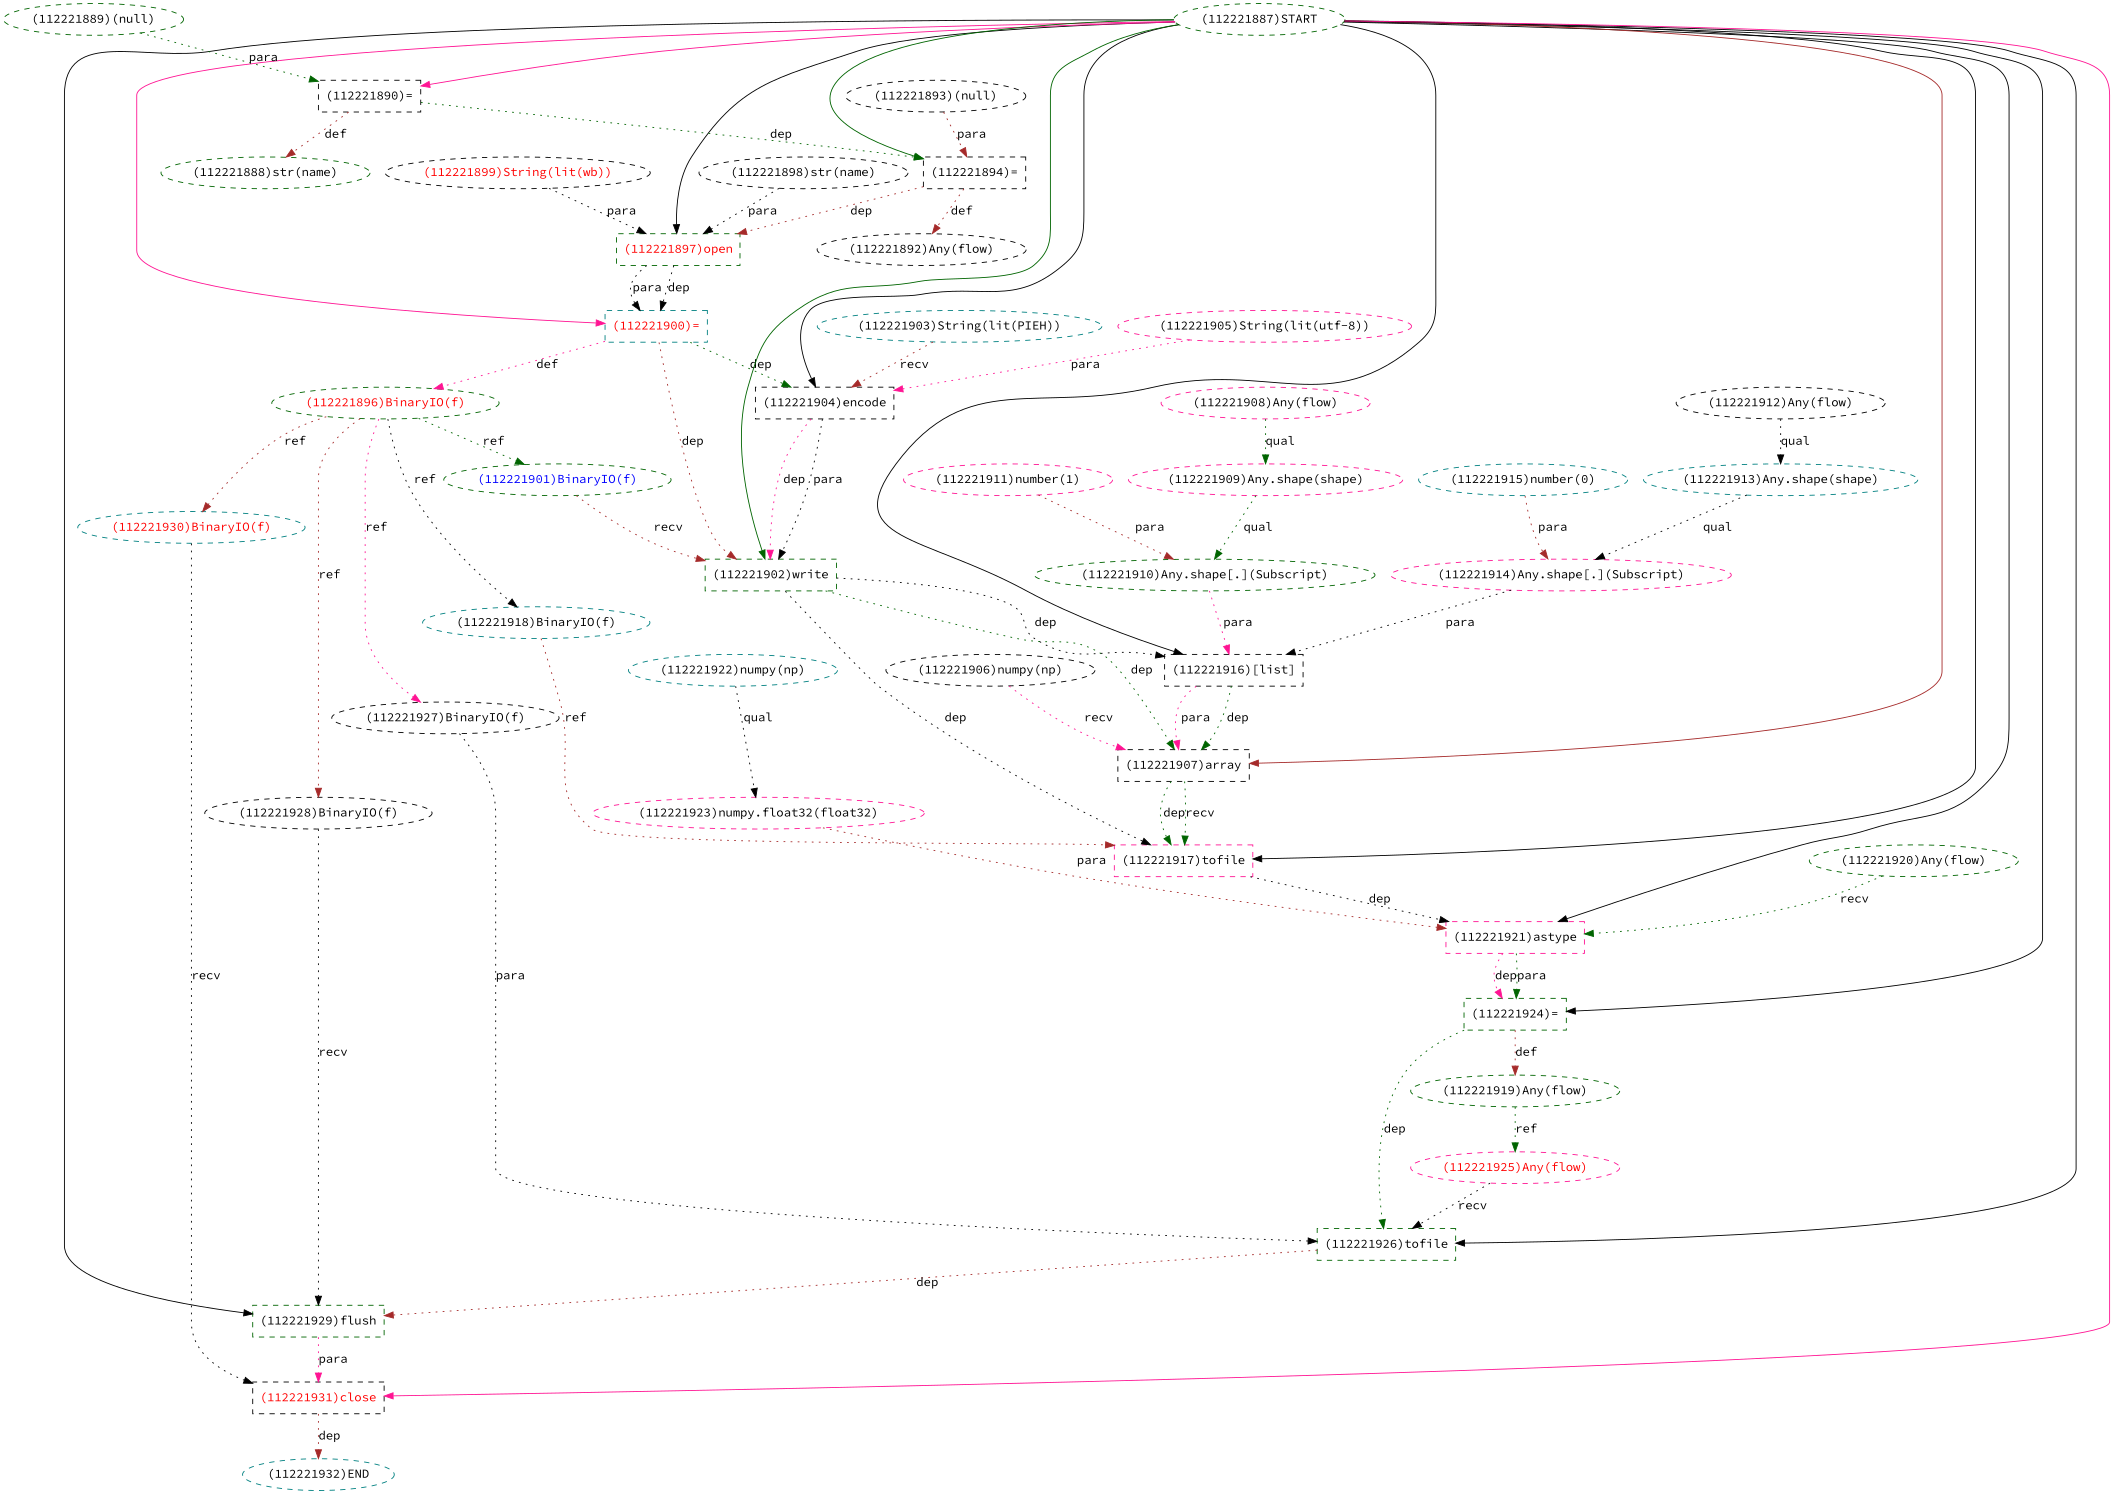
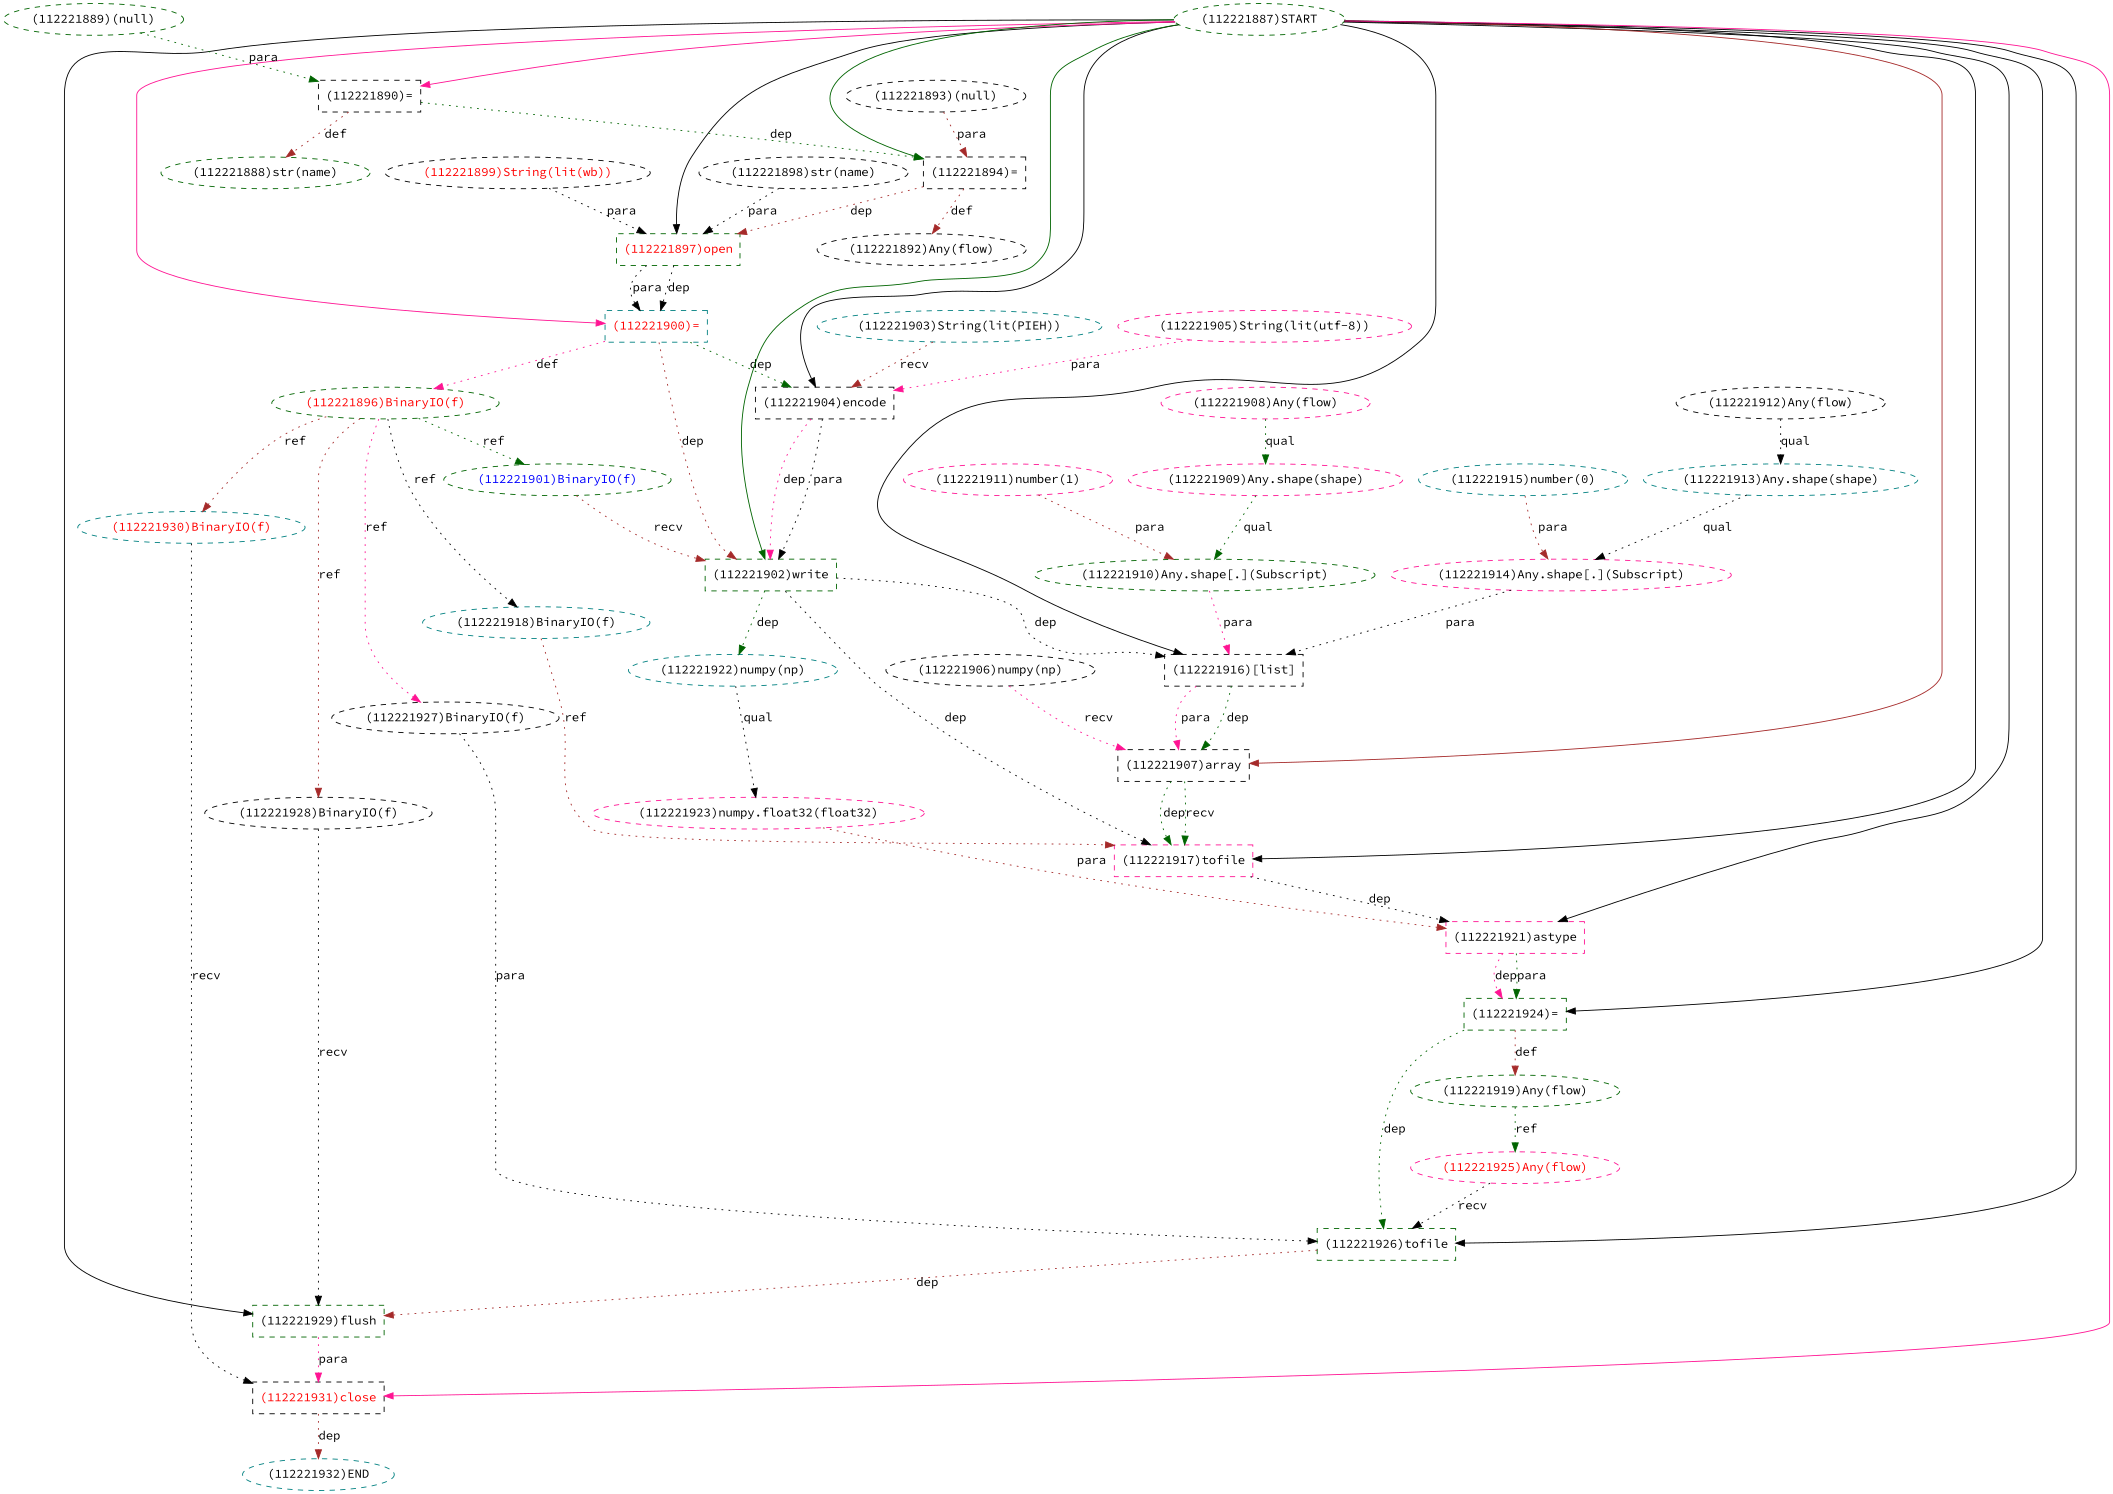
  digraph {
    fontname="Source Code Pro"
    node [color=black fontname="Source Code Pro" shape=ellipse style=dashed]
    edge [color=black fontname="Source Code Pro" style=dotted]
    n1 [label="(112221898)str(name)"]
    n2 [color=darkgreen fontcolor=red label="(112221897)open" shape=box]
    n3 [color=teal fontcolor=red label="(112221900)=" shape=box]
    n4 [color=deeppink label="(112221905)String(lit(utf-8))"]
    n5 [label="(112221904)encode" shape=box]
    n6 [color=darkgreen label="(112221902)write" shape=box]
-   n7 [color=darkgreen label="(112221920)Any(flow)"]
    n8 [color=deeppink label="(112221921)astype" shape=box]
    n9 [color=darkgreen label="(112221924)=" shape=box]
    n10 [color=teal label="(112221932)END" shape=""]
    n11 [label="(112221907)array" shape=box]
    n12 [color=deeppink label="(112221917)tofile" shape=box]
    n13 [color=darkgreen fontcolor=blue label="(112221901)BinaryIO(f)"]
    n14 [label="(112221916)[list]" shape=box]
    n15 [color=darkgreen label="(112221919)Any(flow)"]
    n16 [color=darkgreen label="(112221926)tofile" shape=box]
    n17 [color=deeppink fontcolor=red label="(112221925)Any(flow)"]
    n18 [color=darkgreen label="(112221887)START" shape=""]
    n19 [color=darkgreen label="(112221929)flush" shape=box]
    n20 [label="(112221890)=" shape=box]
    n21 [fontcolor=red label="(112221931)close" shape=box]
    n22 [label="(112221894)=" shape=box]
    n23 [color=darkgreen label="(112221888)str(name)"]
    n24 [color=darkgreen fontcolor=red label="(112221896)BinaryIO(f)"]
    n25 [label="(112221892)Any(flow)"]
    n26 [label="(112221893)(null)"]
    n27 [color=teal label="(112221922)numpy(np)"]
    n28 [color=deeppink label="(112221923)numpy.float32(float32)"]
    n29 [color=teal label="(112221903)String(lit(PIEH))"]
    n30 [label="(112221906)numpy(np)"]
    n31 [color=darkgreen label="(112221910)Any.shape[.](Subscript)"]
    n32 [color=teal label="(112221918)BinaryIO(f)"]
    n33 [color=teal label="(112221915)number(0)"]
    n34 [color=deeppink label="(112221914)Any.shape[.](Subscript)"]
    n35 [label="(112221912)Any(flow)"]
    n36 [color=teal label="(112221913)Any.shape(shape)"]
    n37 [color=teal fontcolor=red label="(112221930)BinaryIO(f)"]
    n38 [label="(112221927)BinaryIO(f)"]
    n39 [fontcolor=black label="(112221928)BinaryIO(f)"]
    n40 [color=deeppink label="(112221911)number(1)"]
    n41 [fontcolor=red label="(112221899)String(lit(wb))"]
    n42 [color=deeppink label="(112221909)Any.shape(shape)"]
    n43 [color=darkgreen label="(112221889)(null)"]
    n44 [color=deeppink label="(112221908)Any(flow)"]
    n1 -> n2 [label=para]
    n2 -> n3 [label=dep]
    n2 -> n3 [label=para]
    n3 -> n5 [color=darkgreen label=dep]
    n3 -> n6 [color=brown label=dep]
    n3 -> n24 [color=deeppink label=def]
    n4 -> n5 [color=deeppink label=para]
    n5 -> n6 [color=deeppink label=dep]
    n5 -> n6 [label=para]
-   n6 -> n11 [color=darkgreen label=dep]
+   n6 -> n27 [color=darkgreen label=dep]
    n6 -> n12 [label=dep]
    n6 -> n14 [label=dep]
-   n7 -> n8 [color=darkgreen label=recv]
    n8 -> n9 [color=deeppink label=dep]
    n8 -> n9 [color=darkgreen label=para]
    n9 -> n15 [color=brown label=def]
    n9 -> n16 [color=darkgreen label=dep]
    n11 -> n12 [color=darkgreen label=dep]
    n11 -> n12 [color=darkgreen label=recv]
    n12 -> n8 [label=dep]
    n13 -> n6 [color=brown label=recv]
    n14 -> n11 [color=darkgreen label=dep]
    n14 -> n11 [color=deeppink label=para]
    n15 -> n17 [color=darkgreen label=ref]
    n16 -> n19 [color=brown label=dep]
    n17 -> n16 [label=recv]
    n18 -> n2 [style=solid]
    n18 -> n3 [color=deeppink style=solid]
    n18 -> n5 [style=solid]
    n18 -> n6 [color=darkgreen style=solid]
    n18 -> n8 [style=solid]
    n18 -> n9 [style=solid]
    n18 -> n11 [color=brown style=solid]
    n18 -> n12 [style=solid]
    n18 -> n14 [style=solid]
    n18 -> n16 [style=solid]
    n18 -> n19 [style=solid]
    n18 -> n20 [color=deeppink style=solid]
    n18 -> n21 [color=deeppink style=solid]
    n18 -> n22 [color=darkgreen style=solid]
    n19 -> n21 [color=deeppink label=para]
    n20 -> n22 [color=darkgreen label=dep]
    n20 -> n23 [color=brown label=def]
    n21 -> n10 [color=brown label=dep]
    n22 -> n2 [color=brown label=dep]
    n22 -> n25 [color=brown label=def]
    n24 -> n13 [color=darkgreen label=ref]
    n24 -> n32 [label=ref]
    n24 -> n37 [color=brown label=ref]
    n24 -> n38 [color=deeppink label=ref]
    n24 -> n39 [color=brown label=ref]
    n26 -> n22 [color=brown label=para]
    n27 -> n28 [label=qual]
    n28 -> n8 [color=brown label=para]
    n29 -> n5 [color=brown label=recv]
    n30 -> n11 [color=deeppink label=recv]
    n31 -> n14 [color=deeppink label=para]
    n32 -> n12 [color=brown label=ref]
    n33 -> n34 [color=brown label=para]
    n34 -> n14 [label=para]
    n35 -> n36 [label=qual]
    n36 -> n34 [label=qual]
    n37 -> n21 [label=recv]
    n38 -> n16 [label=para]
    n39 -> n19 [label=recv]
    n40 -> n31 [color=brown label=para]
    n41 -> n2 [label=para]
    n42 -> n31 [color=darkgreen label=qual]
    n43 -> n20 [color=darkgreen label=para]
    n44 -> n42 [color=darkgreen label=qual]
  }
